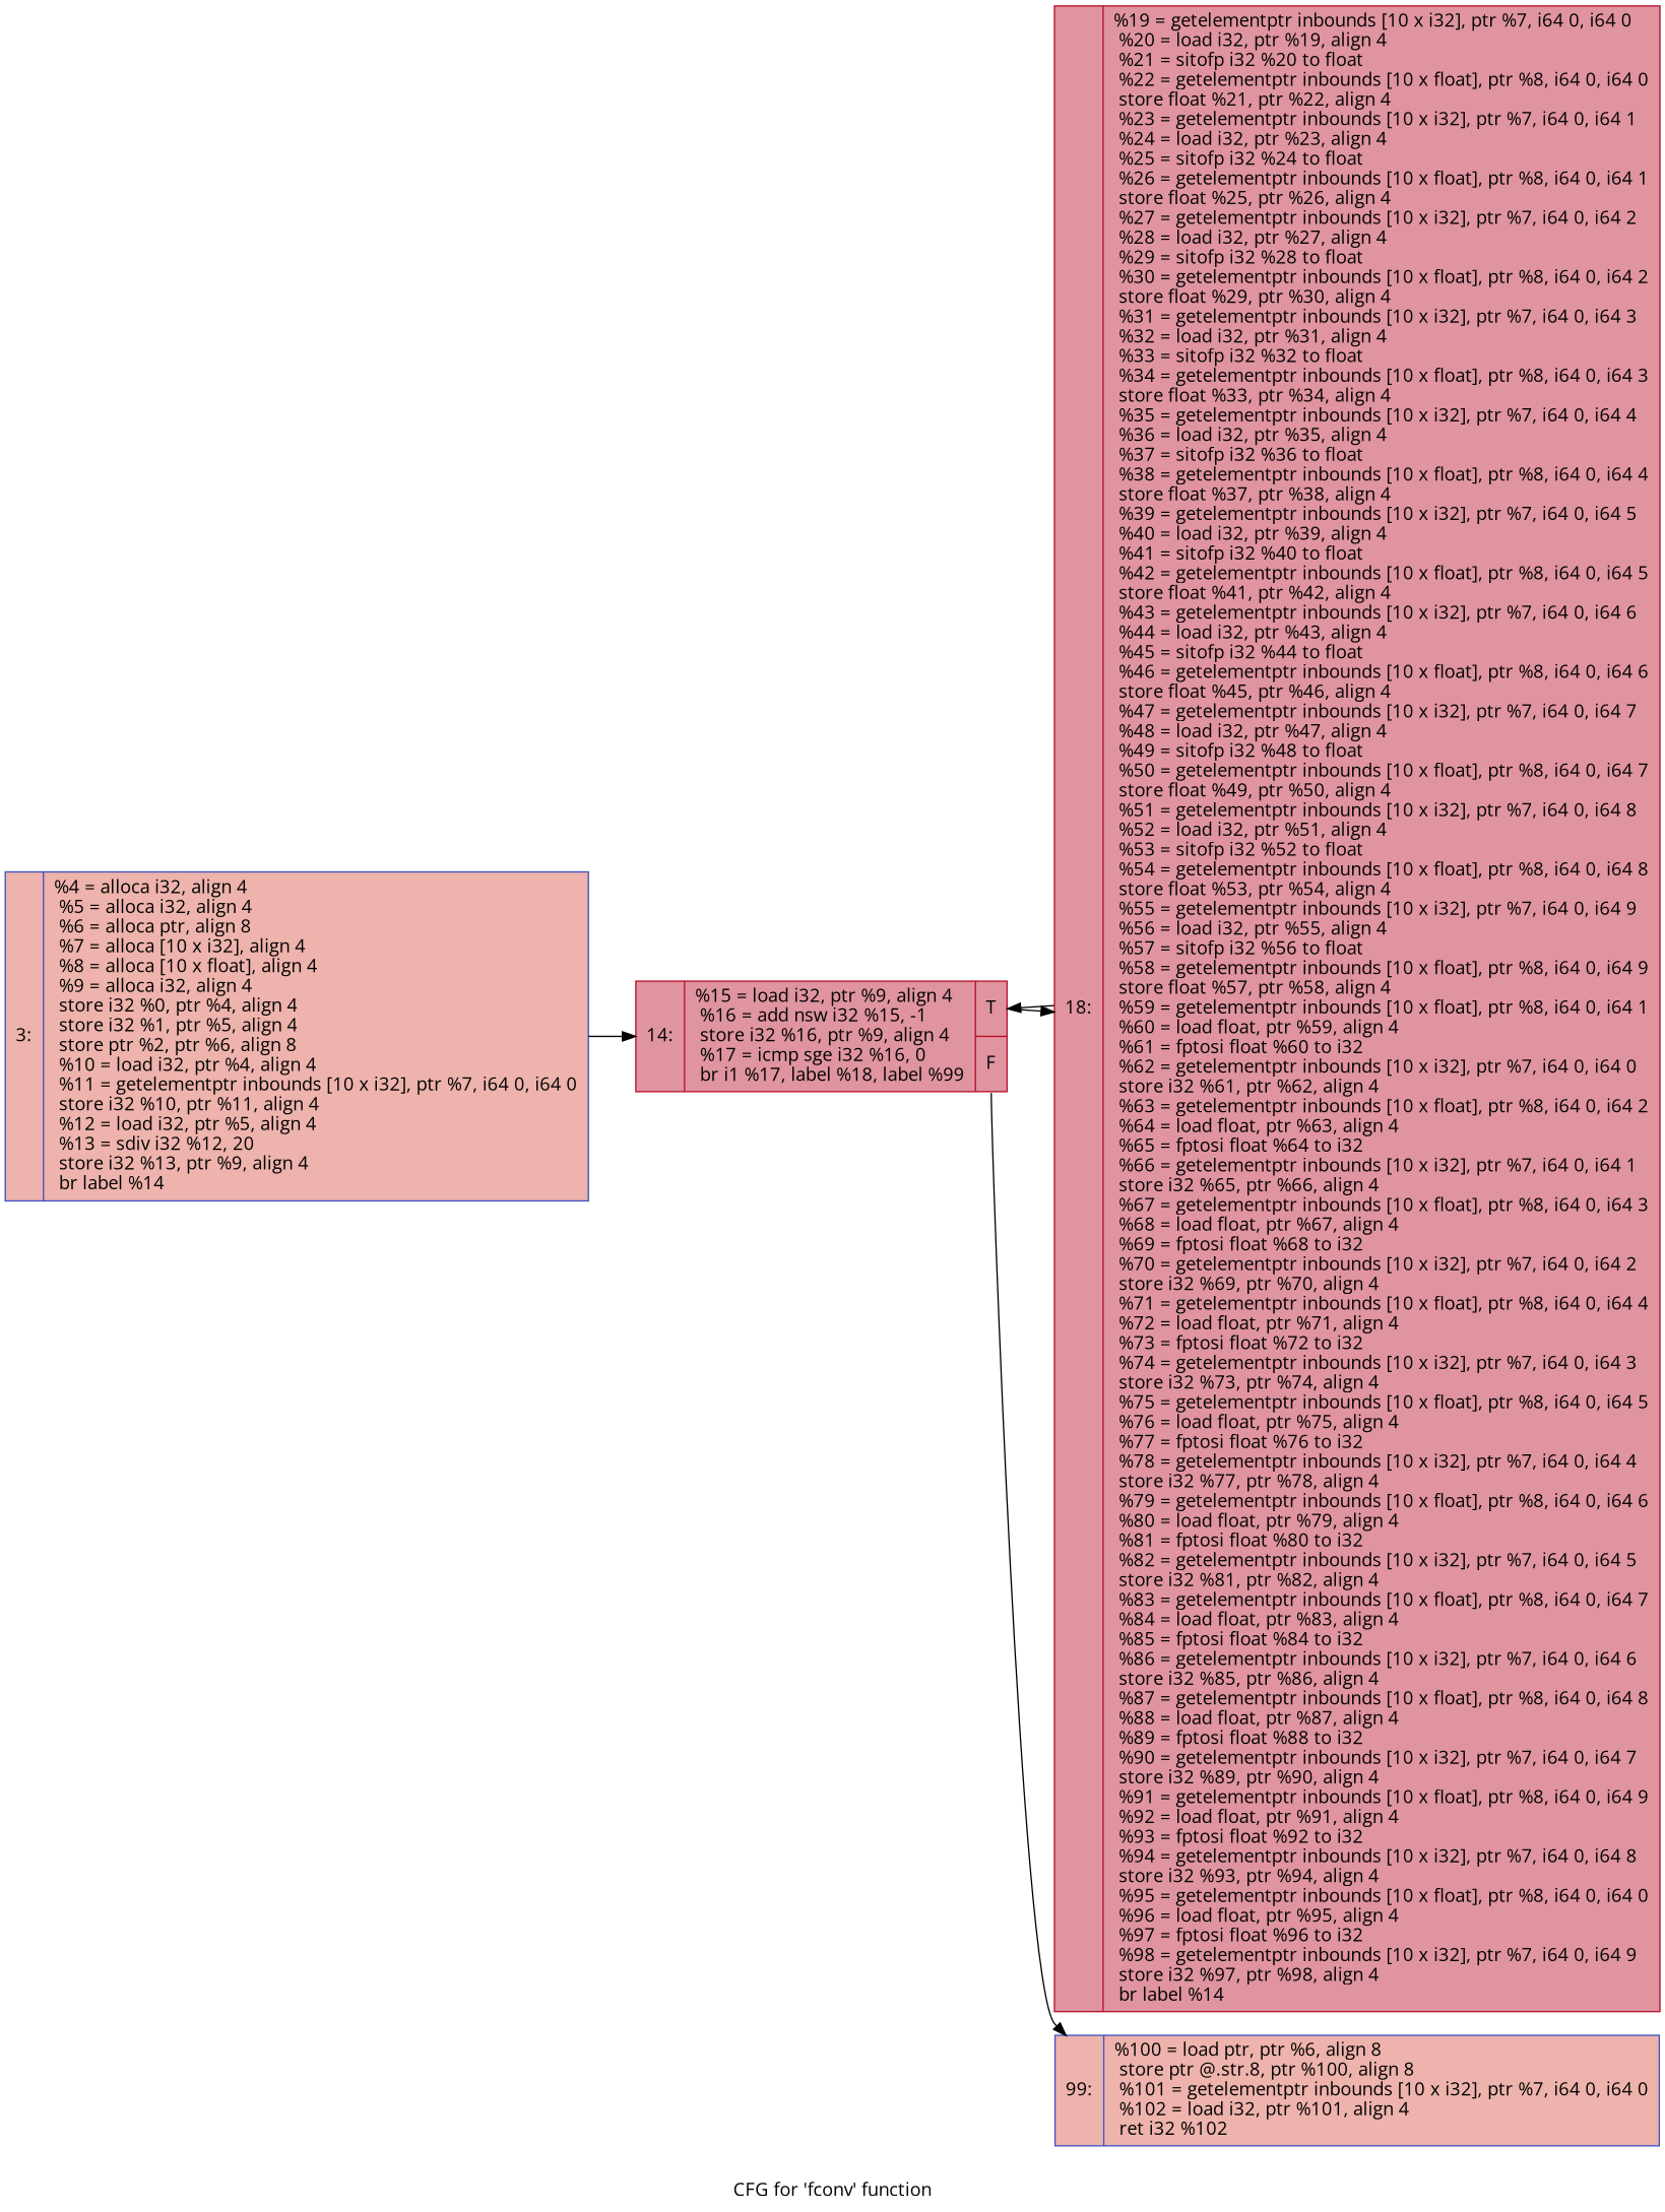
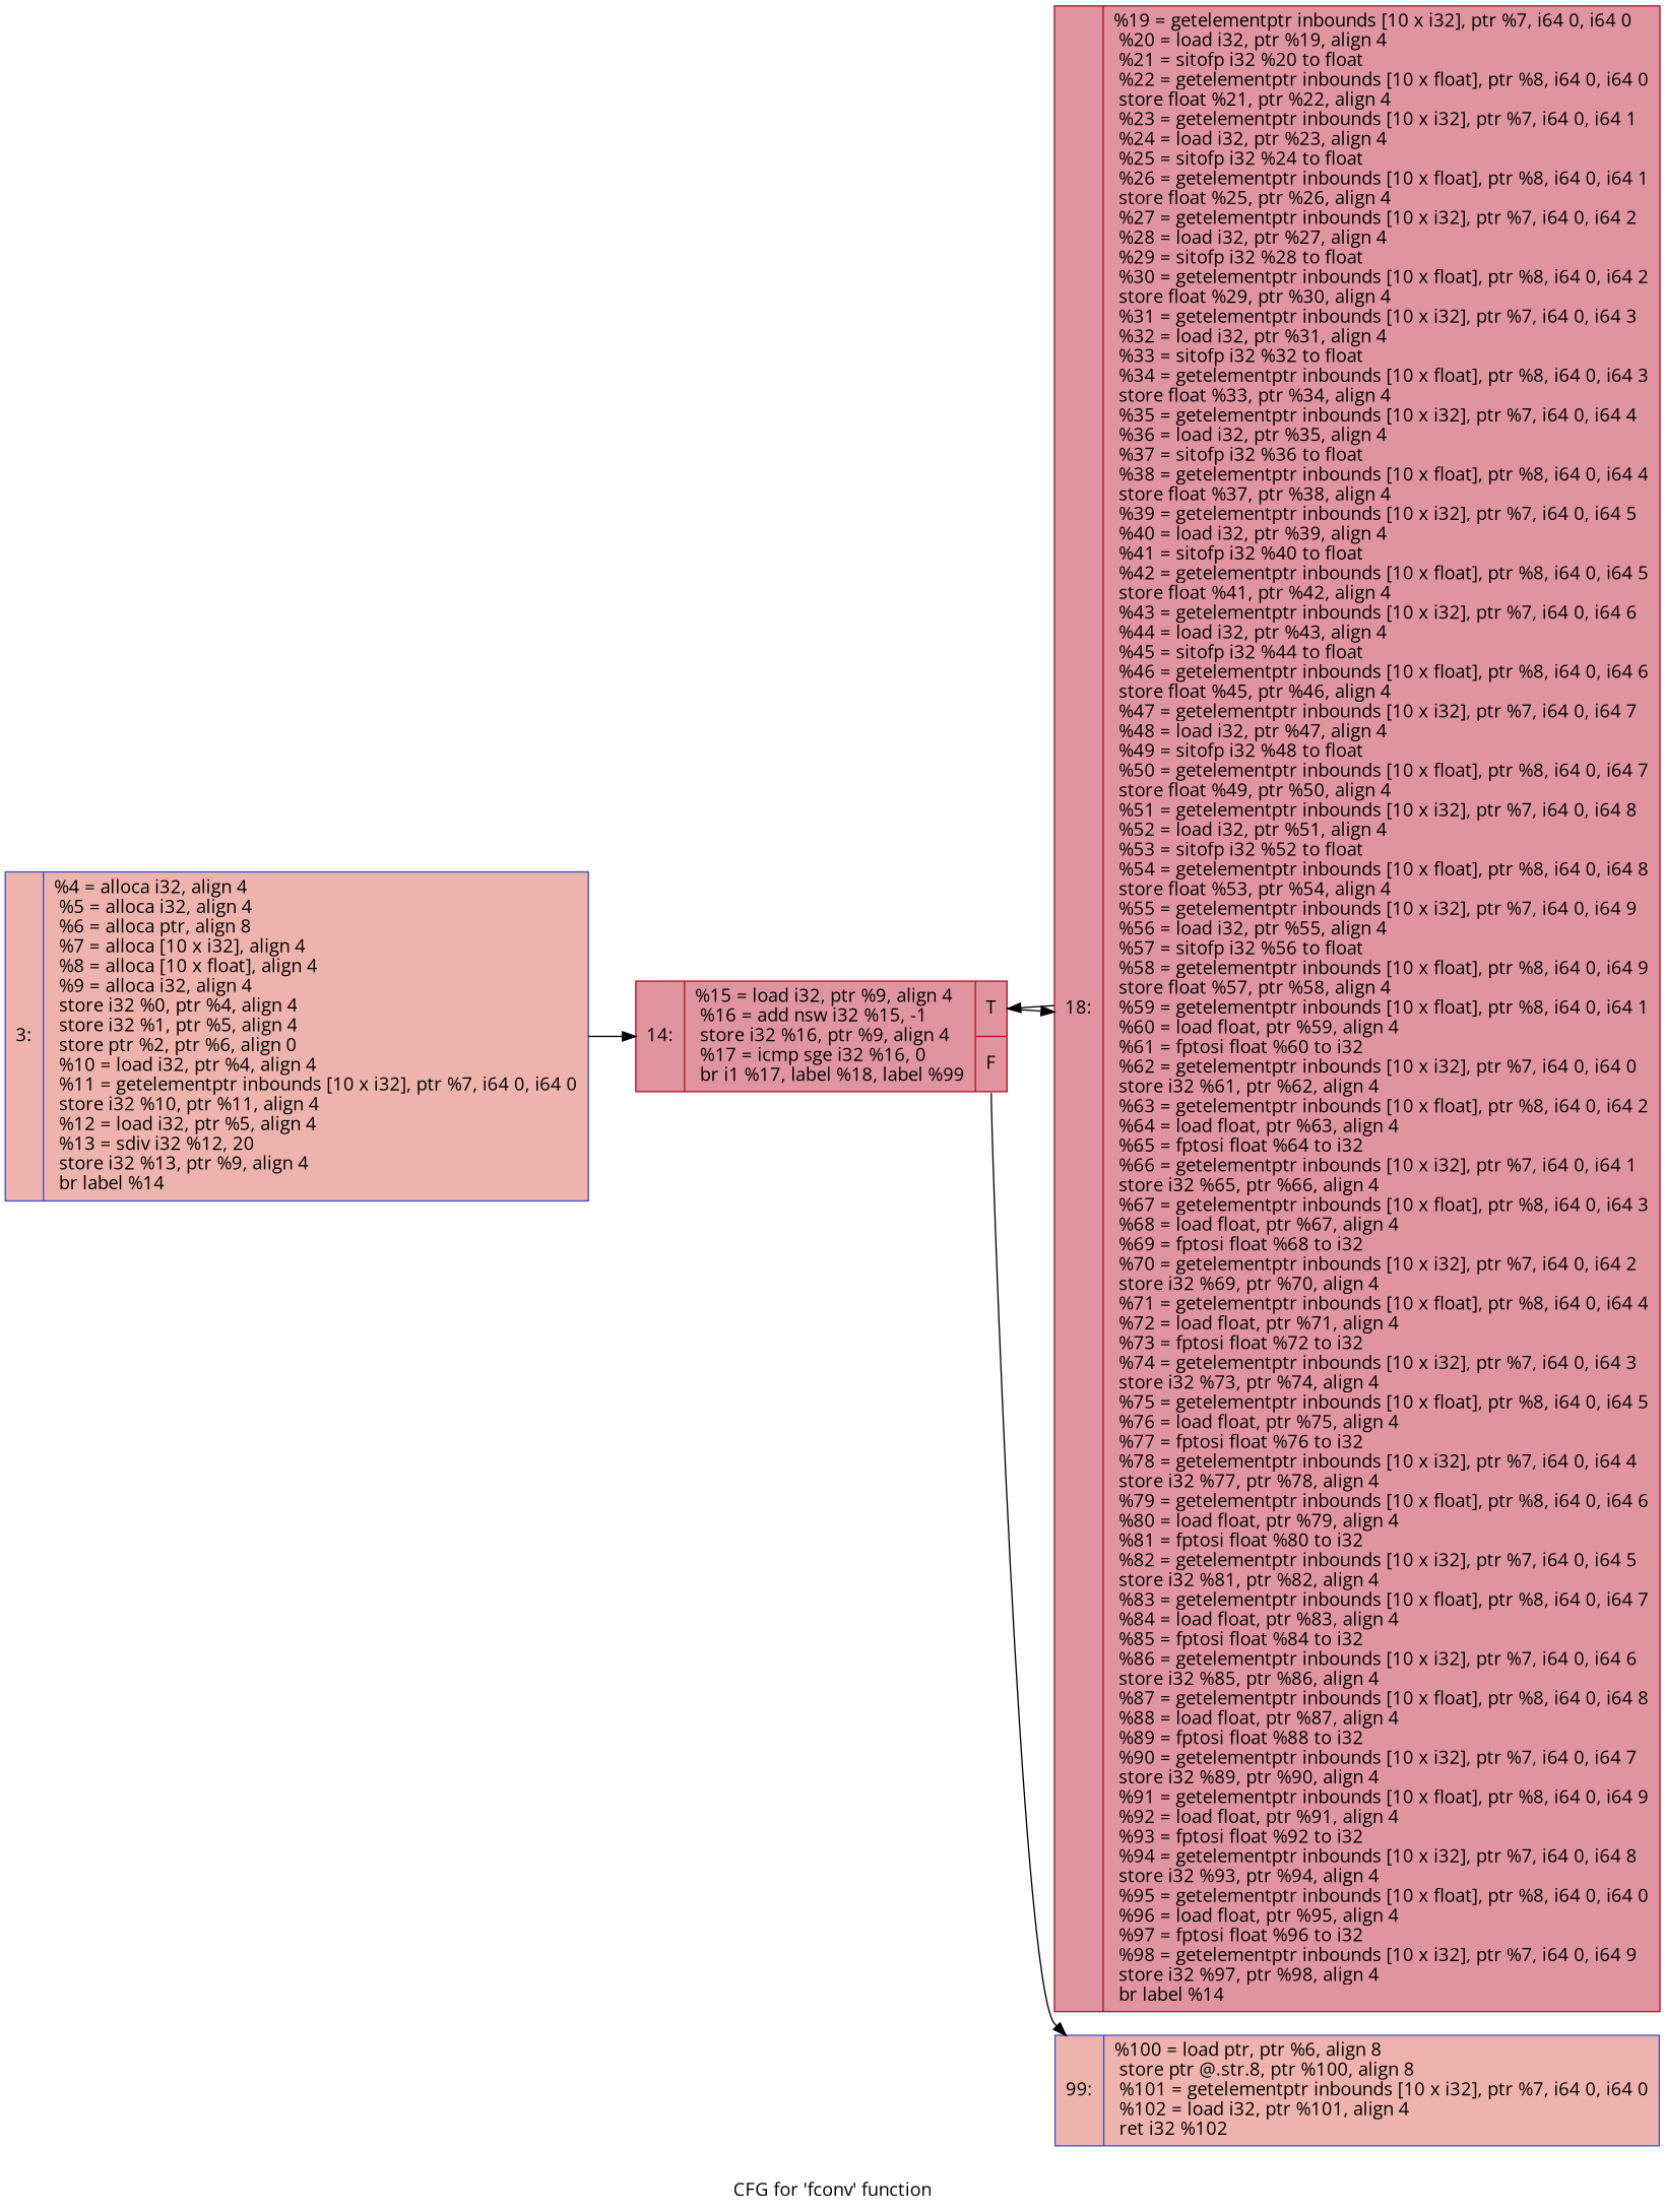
  digraph {
    label="CFG for 'fconv' function"
    rankdir=LR
    fontname="Open Sans"
    node [color="#3d50c3ff" fillcolor="#d6524470" fontname="Open Sans" shape=record style=filled]
    edge [fontname="Open Sans"]
-   n1 [label="{3:\l|  %4 = alloca i32, align 4\l  %5 = alloca i32, align 4\l  %6 = alloca ptr, align 8\l  %7 = alloca [10 x i32], align 4\l  %8 = alloca [10 x float], align 4\l  %9 = alloca i32, align 4\l  store i32 %0, ptr %4, align 4\l  store i32 %1, ptr %5, align 4\l  store ptr %2, ptr %6, align 8\l  %10 = load i32, ptr %4, align 4\l  %11 = getelementptr inbounds [10 x i32], ptr %7, i64 0, i64 0\l  store i32 %10, ptr %11, align 4\l  %12 = load i32, ptr %5, align 4\l  %13 = sdiv i32 %12, 20\l  store i32 %13, ptr %9, align 4\l  br label %14\l}"]
+   n1 [label="{3:\l|  %4 = alloca i32, align 4\l  %5 = alloca i32, align 4\l  %6 = alloca ptr, align 8\l  %7 = alloca [10 x i32], align 4\l  %8 = alloca [10 x float], align 4\l  %9 = alloca i32, align 4\l  store i32 %0, ptr %4, align 4\l  store i32 %1, ptr %5, align 4\l  store ptr %2, ptr %6, align 0\l  %10 = load i32, ptr %4, align 4\l  %11 = getelementptr inbounds [10 x i32], ptr %7, i64 0, i64 0\l  store i32 %10, ptr %11, align 4\l  %12 = load i32, ptr %5, align 4\l  %13 = sdiv i32 %12, 20\l  store i32 %13, ptr %9, align 4\l  br label %14\l}"]
    n2 [color="#b70d28ff" fillcolor="#b70d2870" label="{14:\l|  %15 = load i32, ptr %9, align 4\l  %16 = add nsw i32 %15, -1\l  store i32 %16, ptr %9, align 4\l  %17 = icmp sge i32 %16, 0\l  br i1 %17, label %18, label %99\l|{<s0>T|<s1>F}}"]
    n3 [color="#b70d28ff" fillcolor="#b70d2870" label="{18:\l|  %19 = getelementptr inbounds [10 x i32], ptr %7, i64 0, i64 0\l  %20 = load i32, ptr %19, align 4\l  %21 = sitofp i32 %20 to float\l  %22 = getelementptr inbounds [10 x float], ptr %8, i64 0, i64 0\l  store float %21, ptr %22, align 4\l  %23 = getelementptr inbounds [10 x i32], ptr %7, i64 0, i64 1\l  %24 = load i32, ptr %23, align 4\l  %25 = sitofp i32 %24 to float\l  %26 = getelementptr inbounds [10 x float], ptr %8, i64 0, i64 1\l  store float %25, ptr %26, align 4\l  %27 = getelementptr inbounds [10 x i32], ptr %7, i64 0, i64 2\l  %28 = load i32, ptr %27, align 4\l  %29 = sitofp i32 %28 to float\l  %30 = getelementptr inbounds [10 x float], ptr %8, i64 0, i64 2\l  store float %29, ptr %30, align 4\l  %31 = getelementptr inbounds [10 x i32], ptr %7, i64 0, i64 3\l  %32 = load i32, ptr %31, align 4\l  %33 = sitofp i32 %32 to float\l  %34 = getelementptr inbounds [10 x float], ptr %8, i64 0, i64 3\l  store float %33, ptr %34, align 4\l  %35 = getelementptr inbounds [10 x i32], ptr %7, i64 0, i64 4\l  %36 = load i32, ptr %35, align 4\l  %37 = sitofp i32 %36 to float\l  %38 = getelementptr inbounds [10 x float], ptr %8, i64 0, i64 4\l  store float %37, ptr %38, align 4\l  %39 = getelementptr inbounds [10 x i32], ptr %7, i64 0, i64 5\l  %40 = load i32, ptr %39, align 4\l  %41 = sitofp i32 %40 to float\l  %42 = getelementptr inbounds [10 x float], ptr %8, i64 0, i64 5\l  store float %41, ptr %42, align 4\l  %43 = getelementptr inbounds [10 x i32], ptr %7, i64 0, i64 6\l  %44 = load i32, ptr %43, align 4\l  %45 = sitofp i32 %44 to float\l  %46 = getelementptr inbounds [10 x float], ptr %8, i64 0, i64 6\l  store float %45, ptr %46, align 4\l  %47 = getelementptr inbounds [10 x i32], ptr %7, i64 0, i64 7\l  %48 = load i32, ptr %47, align 4\l  %49 = sitofp i32 %48 to float\l  %50 = getelementptr inbounds [10 x float], ptr %8, i64 0, i64 7\l  store float %49, ptr %50, align 4\l  %51 = getelementptr inbounds [10 x i32], ptr %7, i64 0, i64 8\l  %52 = load i32, ptr %51, align 4\l  %53 = sitofp i32 %52 to float\l  %54 = getelementptr inbounds [10 x float], ptr %8, i64 0, i64 8\l  store float %53, ptr %54, align 4\l  %55 = getelementptr inbounds [10 x i32], ptr %7, i64 0, i64 9\l  %56 = load i32, ptr %55, align 4\l  %57 = sitofp i32 %56 to float\l  %58 = getelementptr inbounds [10 x float], ptr %8, i64 0, i64 9\l  store float %57, ptr %58, align 4\l  %59 = getelementptr inbounds [10 x float], ptr %8, i64 0, i64 1\l  %60 = load float, ptr %59, align 4\l  %61 = fptosi float %60 to i32\l  %62 = getelementptr inbounds [10 x i32], ptr %7, i64 0, i64 0\l  store i32 %61, ptr %62, align 4\l  %63 = getelementptr inbounds [10 x float], ptr %8, i64 0, i64 2\l  %64 = load float, ptr %63, align 4\l  %65 = fptosi float %64 to i32\l  %66 = getelementptr inbounds [10 x i32], ptr %7, i64 0, i64 1\l  store i32 %65, ptr %66, align 4\l  %67 = getelementptr inbounds [10 x float], ptr %8, i64 0, i64 3\l  %68 = load float, ptr %67, align 4\l  %69 = fptosi float %68 to i32\l  %70 = getelementptr inbounds [10 x i32], ptr %7, i64 0, i64 2\l  store i32 %69, ptr %70, align 4\l  %71 = getelementptr inbounds [10 x float], ptr %8, i64 0, i64 4\l  %72 = load float, ptr %71, align 4\l  %73 = fptosi float %72 to i32\l  %74 = getelementptr inbounds [10 x i32], ptr %7, i64 0, i64 3\l  store i32 %73, ptr %74, align 4\l  %75 = getelementptr inbounds [10 x float], ptr %8, i64 0, i64 5\l  %76 = load float, ptr %75, align 4\l  %77 = fptosi float %76 to i32\l  %78 = getelementptr inbounds [10 x i32], ptr %7, i64 0, i64 4\l  store i32 %77, ptr %78, align 4\l  %79 = getelementptr inbounds [10 x float], ptr %8, i64 0, i64 6\l  %80 = load float, ptr %79, align 4\l  %81 = fptosi float %80 to i32\l  %82 = getelementptr inbounds [10 x i32], ptr %7, i64 0, i64 5\l  store i32 %81, ptr %82, align 4\l  %83 = getelementptr inbounds [10 x float], ptr %8, i64 0, i64 7\l  %84 = load float, ptr %83, align 4\l  %85 = fptosi float %84 to i32\l  %86 = getelementptr inbounds [10 x i32], ptr %7, i64 0, i64 6\l  store i32 %85, ptr %86, align 4\l  %87 = getelementptr inbounds [10 x float], ptr %8, i64 0, i64 8\l  %88 = load float, ptr %87, align 4\l  %89 = fptosi float %88 to i32\l  %90 = getelementptr inbounds [10 x i32], ptr %7, i64 0, i64 7\l  store i32 %89, ptr %90, align 4\l  %91 = getelementptr inbounds [10 x float], ptr %8, i64 0, i64 9\l  %92 = load float, ptr %91, align 4\l  %93 = fptosi float %92 to i32\l  %94 = getelementptr inbounds [10 x i32], ptr %7, i64 0, i64 8\l  store i32 %93, ptr %94, align 4\l  %95 = getelementptr inbounds [10 x float], ptr %8, i64 0, i64 0\l  %96 = load float, ptr %95, align 4\l  %97 = fptosi float %96 to i32\l  %98 = getelementptr inbounds [10 x i32], ptr %7, i64 0, i64 9\l  store i32 %97, ptr %98, align 4\l  br label %14\l}"]
    n4 [label="{99:\l|  %100 = load ptr, ptr %6, align 8\l  store ptr @.str.8, ptr %100, align 8\l  %101 = getelementptr inbounds [10 x i32], ptr %7, i64 0, i64 0\l  %102 = load i32, ptr %101, align 4\l  ret i32 %102\l}"]
    n1 -> n2
    n2 -> n3 [tailport=s0]
    n2 -> n4 [tailport=s1]
    n3 -> n2
  }
